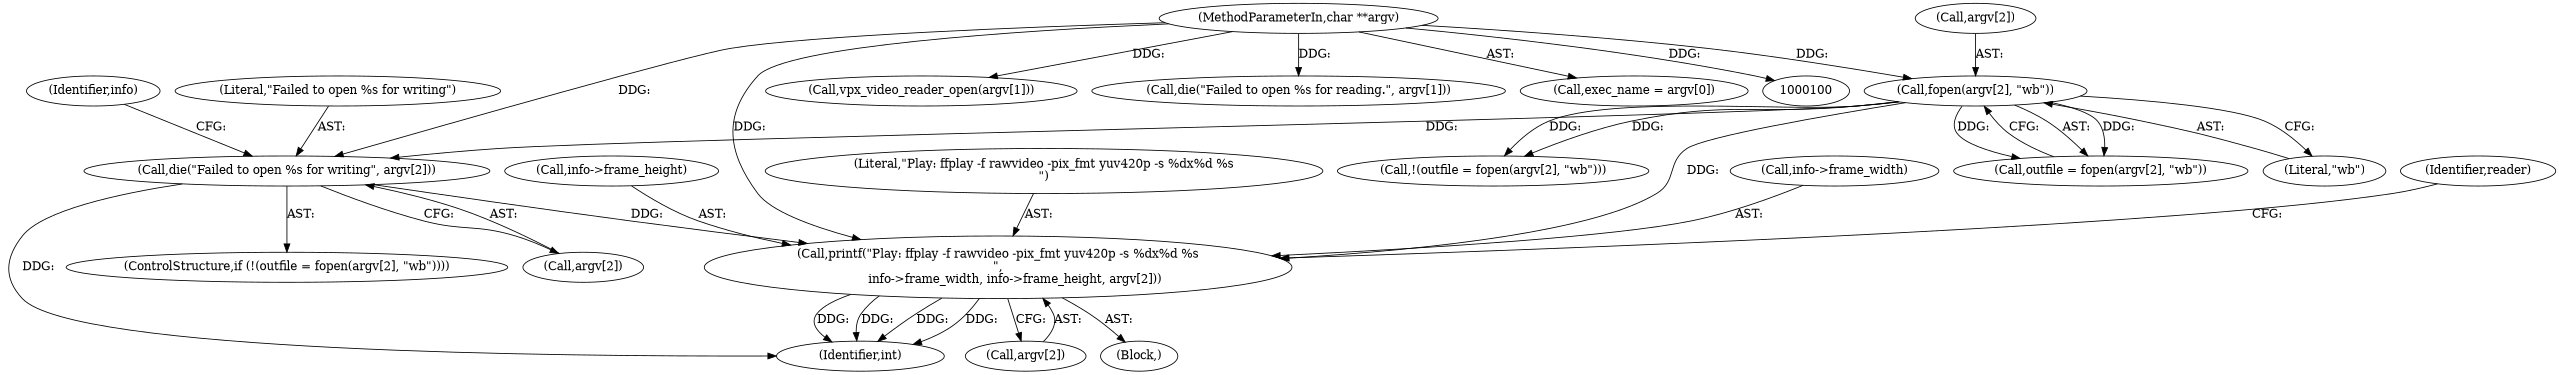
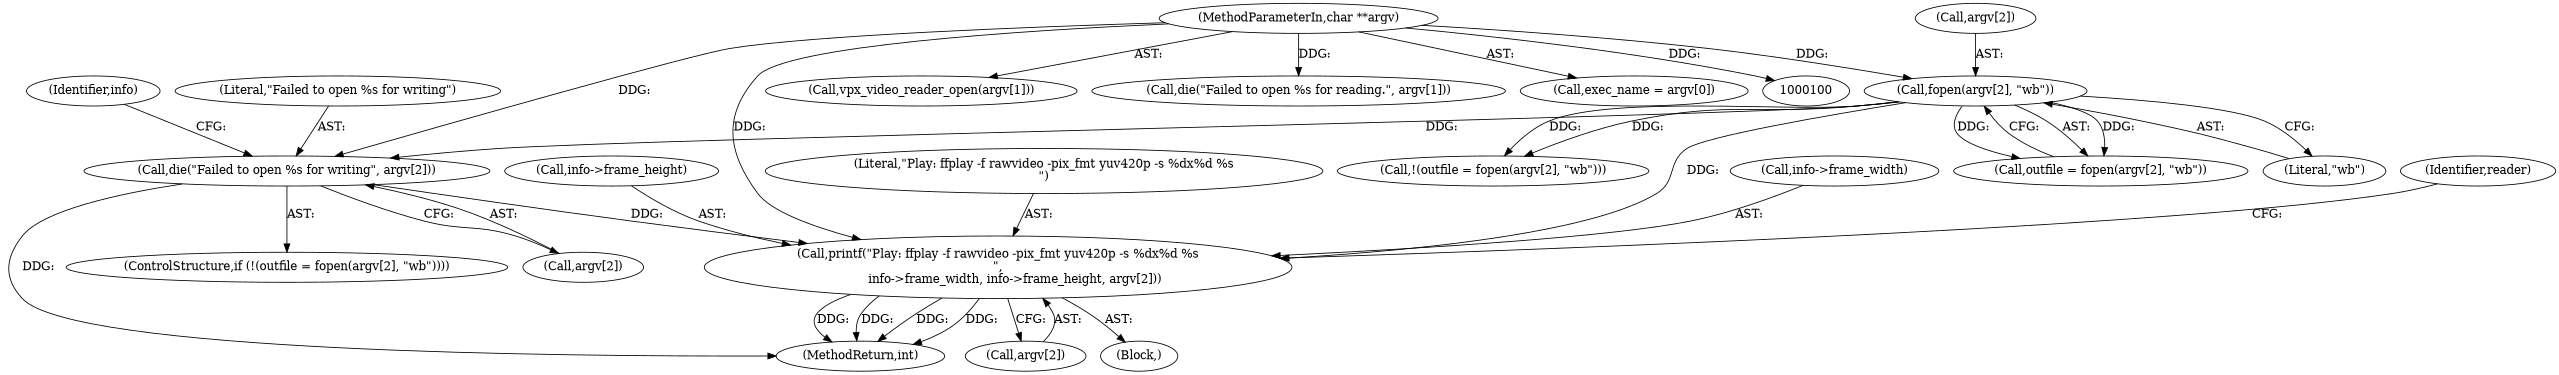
  digraph {
    n1 [label="(Call,die(\"Failed to open %s for writing\", argv[2]))"]
    n2 [label="(Call,printf(\"Play: ffplay -f rawvideo -pix_fmt yuv420p -s %dx%d %s\n\",\n         info->frame_width, info->frame_height, argv[2]))"]
-   n3 [label="(Identifier,int)"]
+   n3 [label="(MethodReturn,int)"]
    n4 [label="(ControlStructure,if (!(outfile = fopen(argv[2], \"wb\"))))"]
    n5 [label="(Call,argv[2])"]
    n6 [label="(Call,argv[2])"]
    n7 [label="(Block,)"]
    n8 [label="(Call,fopen(argv[2], \"wb\"))"]
    n9 [label="(Literal,\"wb\")"]
    n10 [label="(Call,!(outfile = fopen(argv[2], \"wb\")))"]
    n11 [label="(Call,outfile = fopen(argv[2], \"wb\"))"]
    n12 [label="(MethodParameterIn,char **argv)"]
    n13 [label="(Call,vpx_video_reader_open(argv[1]))"]
    n14 [label="(Call,die(\"Failed to open %s for reading.\", argv[1]))"]
    n15 [label="(Call,exec_name = argv[0])"]
    1000100
    n17 [label="(Call,info->frame_width)"]
    n18 [label="(Identifier,reader)"]
    n19 [label="(Call,info->frame_height)"]
    n20 [label="(Call,argv[2])"]
    n21 [label="(Identifier,info)"]
    n22 [label="(Literal,\"Play: ffplay -f rawvideo -pix_fmt yuv420p -s %dx%d %s\n\")"]
    n23 [label="(Literal,\"Failed to open %s for writing\")"]
    n1 -> n2 [label="DDG: "]
    n1 -> n3 [label="DDG: "]
    n1 -> n4 [label="AST: "]
    n1 -> n5 [label="CFG: "]
    n2 -> n3 [label="DDG: "]
    n2 -> n3 [label="DDG: "]
    n2 -> n3 [label="DDG: "]
    n2 -> n3 [label="DDG: "]
    n2 -> n6 [label="CFG: "]
    n2 -> n7 [label="AST: "]
    n5 -> n1 [label="AST: "]
    n6 -> n2 [label="AST: "]
    n8 -> n1 [label="DDG: "]
    n8 -> n2 [label="DDG: "]
    n8 -> n9 [label="CFG: "]
    n8 -> n10 [label="DDG: "]
    n8 -> n10 [label="DDG: "]
    n8 -> n11 [label="AST: "]
    n8 -> n11 [label="DDG: "]
    n8 -> n11 [label="DDG: "]
    n9 -> n8 [label="AST: "]
    n11 -> n8 [label="CFG: "]
    n12 -> n1 [label="DDG: "]
    n12 -> n2 [label="DDG: "]
    n12 -> n8 [label="DDG: "]
-   n12 -> n13 [label="DDG: "]
+   n12 -> n13 [label="AST: "]
    n12 -> n14 [label="DDG: "]
    n12 -> n15 [label="AST: "]
    n12 -> 1000100 [label="DDG: "]
    n17 -> n2 [label="AST: "]
    n18 -> n2 [label="CFG: "]
    n19 -> n2 [label="AST: "]
    n20 -> n8 [label="AST: "]
    n21 -> n1 [label="CFG: "]
    n22 -> n2 [label="AST: "]
    n23 -> n1 [label="AST: "]
  }
